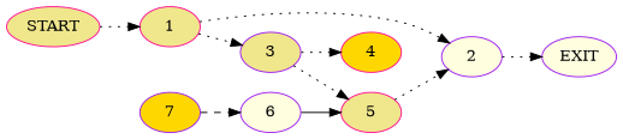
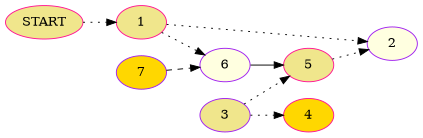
  digraph {
    rankdir=LR
    node [color=purple fillcolor=khaki style=filled]
    edge [style=dotted]
    n1 [color=deeppink label=START]
    1 [color=deeppink]
    2 [fillcolor=lightyellow]
    3
-   n5 [fillcolor=lightyellow label=EXIT]
    4 [color=deeppink fillcolor=gold]
    5 [color=deeppink]
    6 [fillcolor=lightyellow]
    7 [fillcolor=gold]
    n1 -> 1
    1 -> 2
-   1 -> 3
-   2 -> n5
+   1 -> 6
    3 -> 4
    3 -> 5
    5 -> 2
    6 -> 5 [style=solid]
    7 -> 6 [style=dashed]
  }
